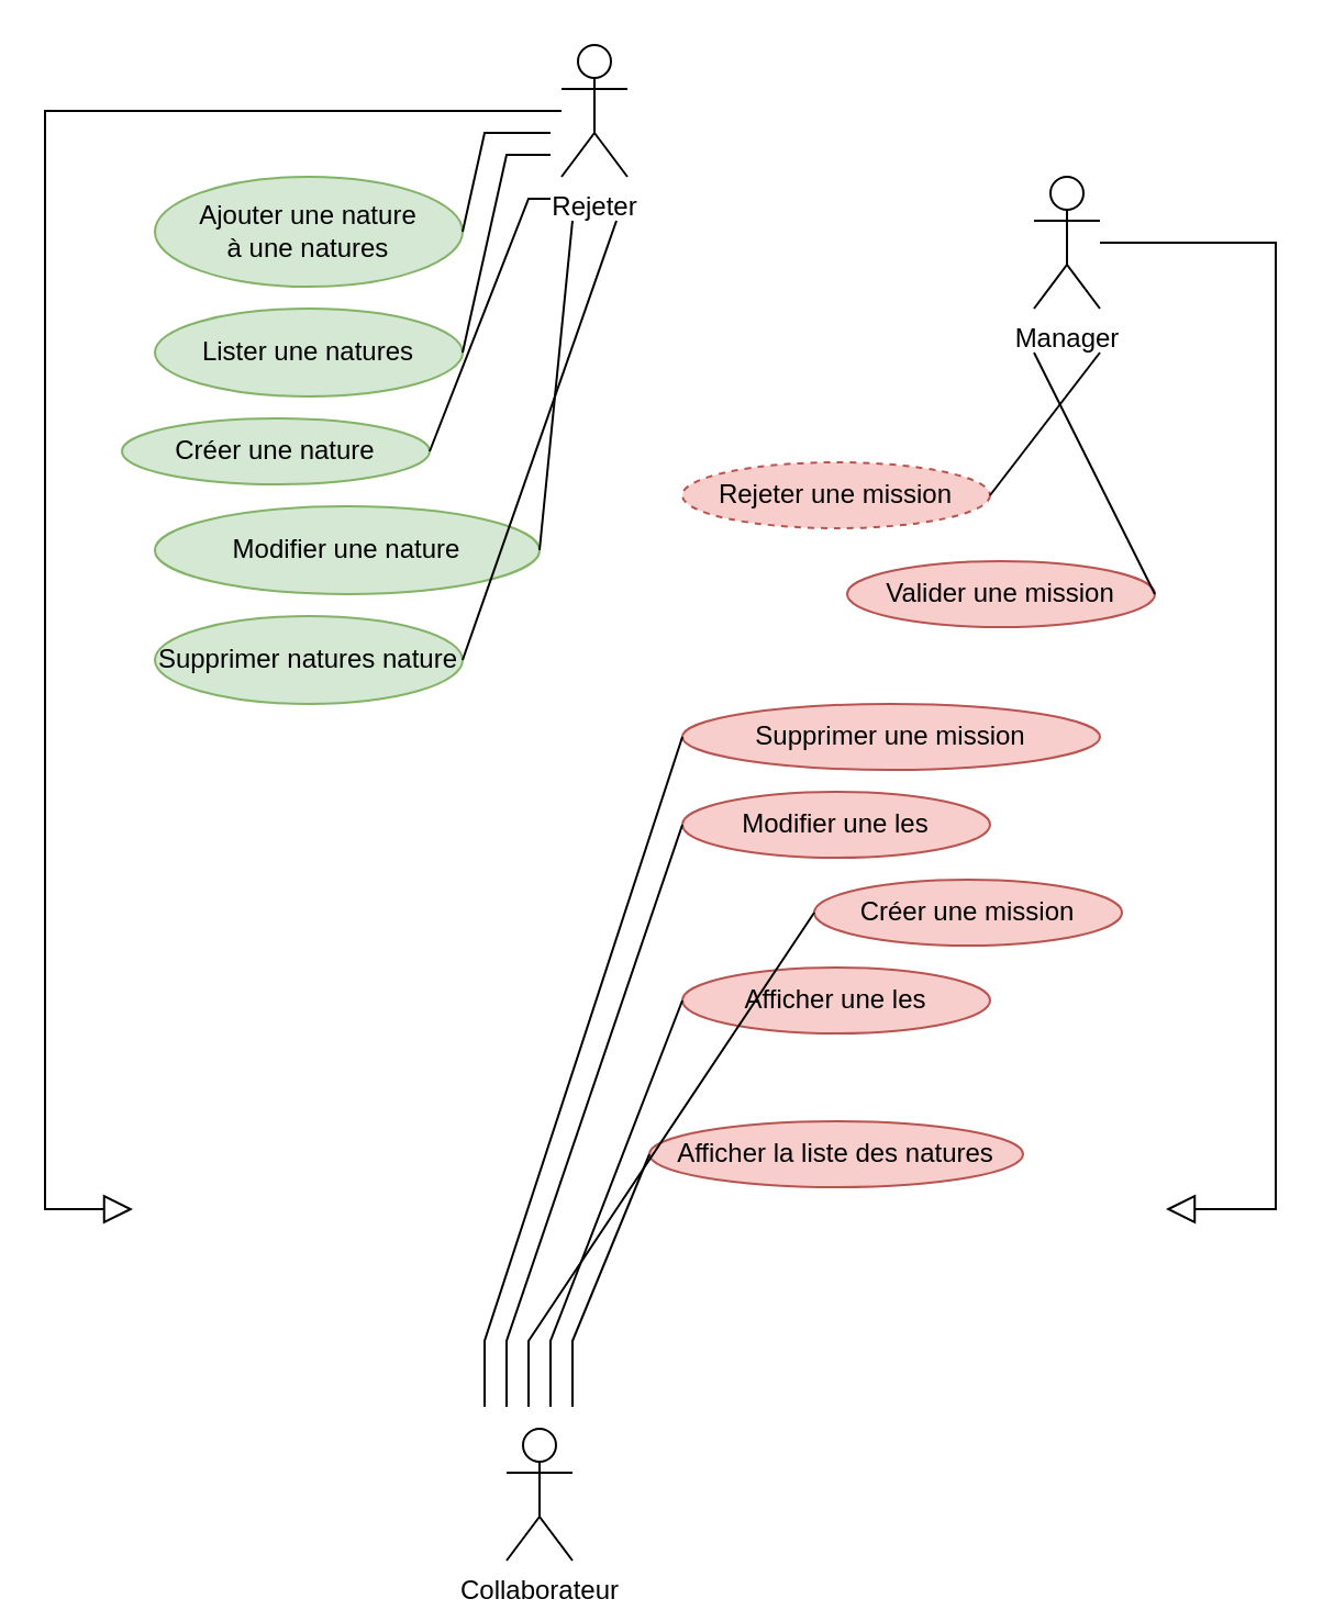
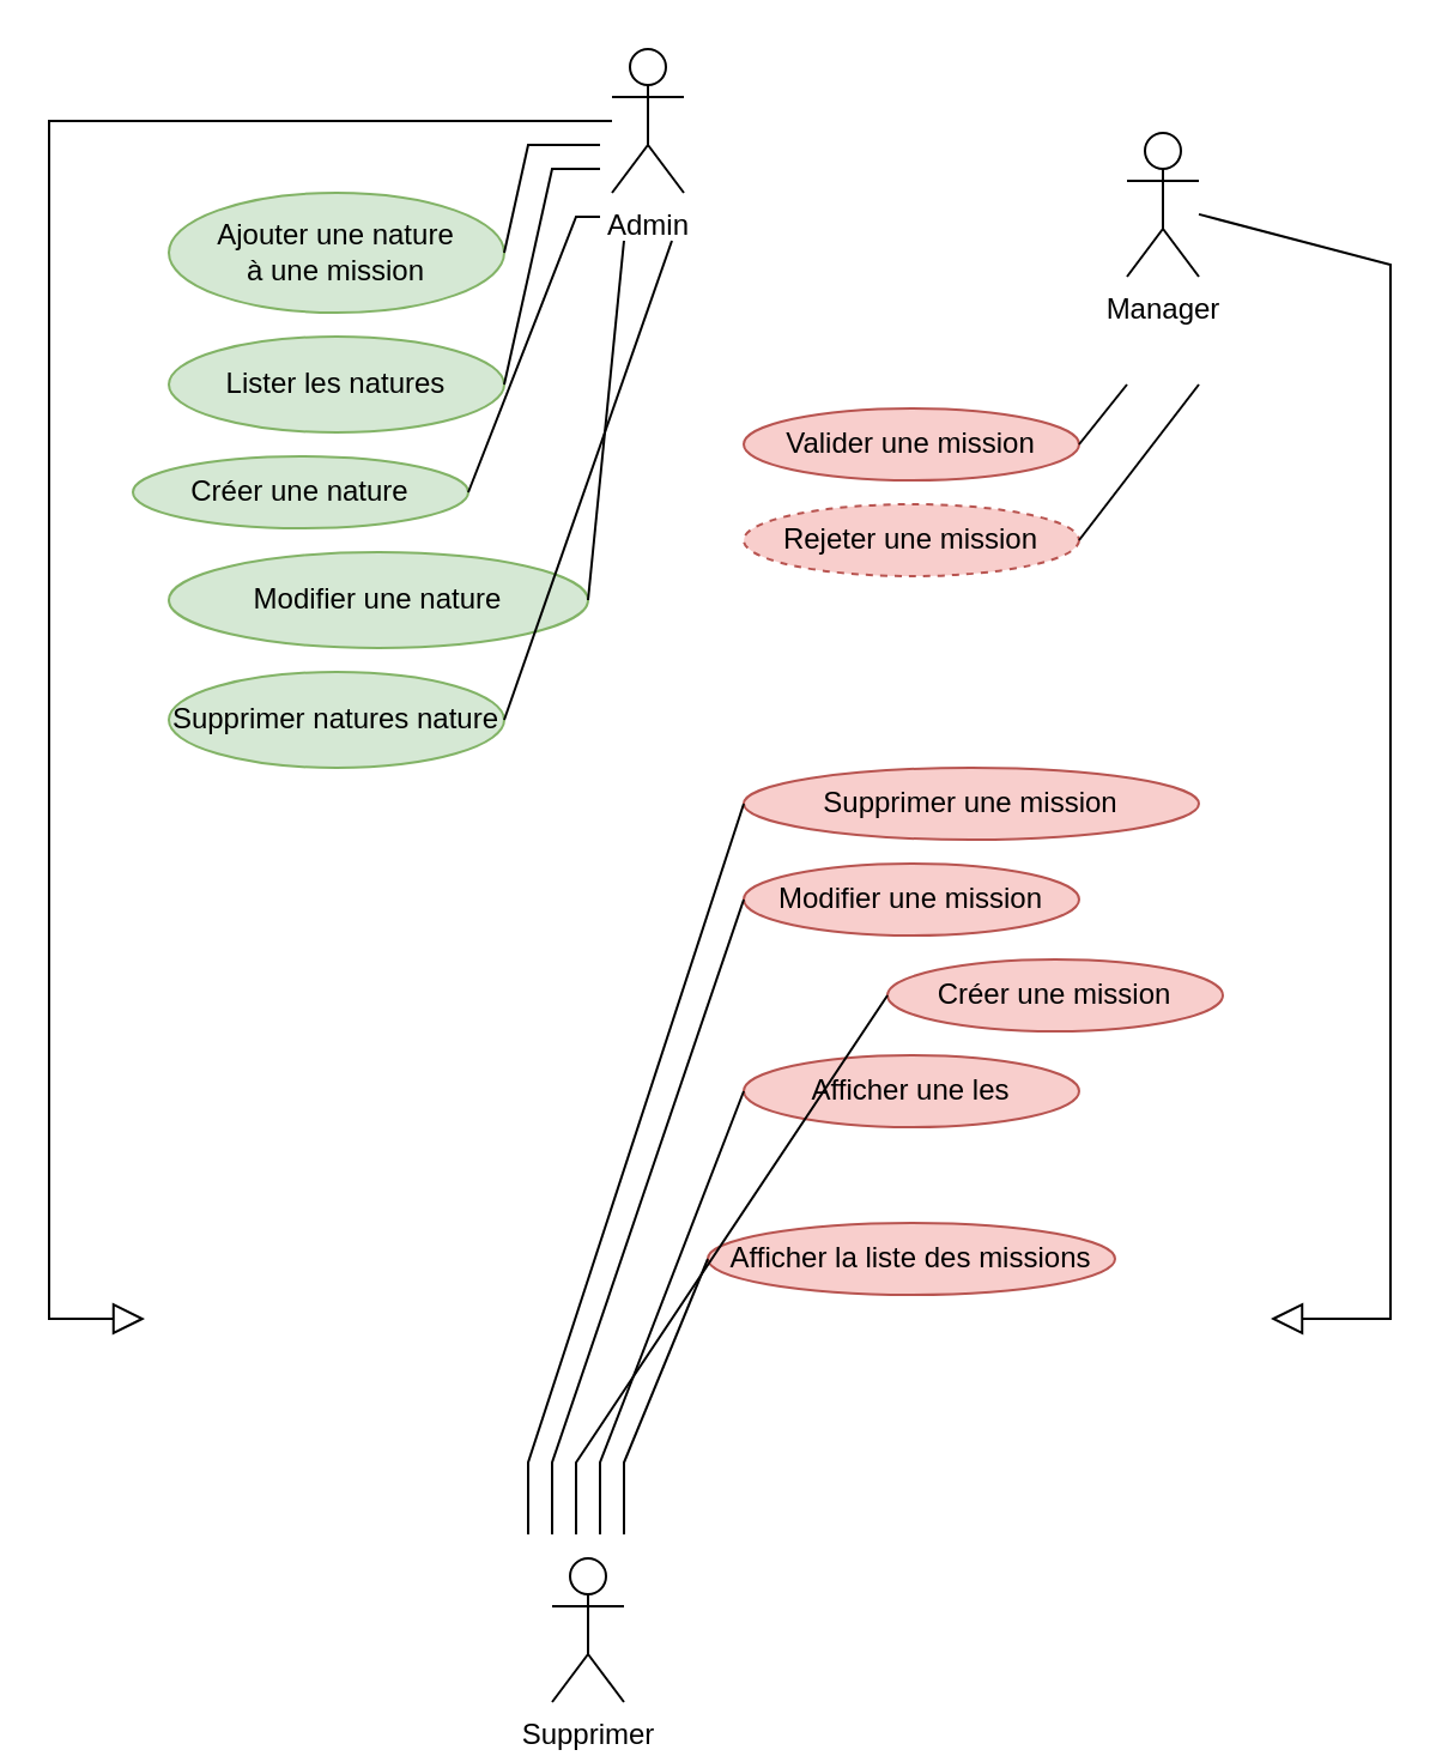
  <mxCell id="0" />
  <mxCell id="1" parent="0" />
- <mxCell id="2" value="&lt;div&gt;Rejeter&lt;/div&gt;" style="shape=umlActor;verticalLabelPosition=bottom;verticalAlign=top;html=1;outlineConnect=0;" vertex="1" parent="1"><mxGeometry x="255" y="20" width="30" height="60" as="geometry" /></mxCell>
- <mxCell id="3" value="&lt;div&gt;Manager&lt;/div&gt;" style="shape=umlActor;verticalLabelPosition=bottom;verticalAlign=top;html=1;outlineConnect=0;" vertex="1" parent="1"><mxGeometry x="470" y="80" width="30" height="60" as="geometry" /></mxCell>
- <mxCell id="4" value="&lt;div&gt;Collaborateur&lt;/div&gt;" style="shape=umlActor;verticalLabelPosition=bottom;verticalAlign=top;html=1;outlineConnect=0;" vertex="1" parent="1"><mxGeometry x="230" y="650" width="30" height="60" as="geometry" /></mxCell>
+ <mxCell id="2" value="&lt;div&gt;Admin&lt;/div&gt;" style="shape=umlActor;verticalLabelPosition=bottom;verticalAlign=top;html=1;outlineConnect=0;" vertex="1" parent="1"><mxGeometry x="255" y="20" width="30" height="60" as="geometry" /></mxCell>
+ <mxCell id="3" value="&lt;div&gt;Manager&lt;/div&gt;" style="shape=umlActor;verticalLabelPosition=bottom;verticalAlign=top;html=1;outlineConnect=0;" vertex="1" parent="1"><mxGeometry x="470" y="55" width="30" height="60" as="geometry" /></mxCell>
+ <mxCell id="4" value="&lt;div&gt;Supprimer&lt;/div&gt;" style="shape=umlActor;verticalLabelPosition=bottom;verticalAlign=top;html=1;outlineConnect=0;" vertex="1" parent="1"><mxGeometry x="230" y="650" width="30" height="60" as="geometry" /></mxCell>
  <mxCell id="5" value="" style="endArrow=block;html=1;rounded=0;endFill=0;endSize=11;" edge="1" parent="1" source="2"><mxGeometry width="50" height="50" relative="1" as="geometry"><mxPoint x="290" y="260" as="sourcePoint" /><mxPoint x="60" y="550" as="targetPoint" /><Array as="points"><mxPoint x="20" y="50" /><mxPoint x="20" y="550" /></Array></mxGeometry></mxCell>
  <mxCell id="6" value="" style="endArrow=block;html=1;rounded=0;endFill=0;endSize=11;startSize=6;" edge="1" parent="1" source="3"><mxGeometry width="50" height="50" relative="1" as="geometry"><mxPoint x="550" y="260" as="sourcePoint" /><mxPoint x="530" y="550" as="targetPoint" /><Array as="points"><mxPoint x="580" y="110" /><mxPoint x="580" y="390" /><mxPoint x="580" y="550" /></Array></mxGeometry></mxCell>
- <mxCell id="7" value="&lt;div&gt;Ajouter une nature&lt;/div&gt;&lt;div&gt;à une natures&lt;/div&gt;" style="ellipse;whiteSpace=wrap;html=1;fillColor=#d5e8d4;strokeColor=#82b366;" vertex="1" parent="1"><mxGeometry x="70" y="80" width="140" height="50" as="geometry" /></mxCell>
- <mxCell id="8" value="&lt;div&gt;Lister une natures&lt;/div&gt;" style="ellipse;whiteSpace=wrap;html=1;fillColor=#d5e8d4;strokeColor=#82b366;" vertex="1" parent="1"><mxGeometry x="70" y="140" width="140" height="40" as="geometry" /></mxCell>
+ <mxCell id="7" value="&lt;div&gt;Ajouter une nature&lt;/div&gt;&lt;div&gt;à une mission&lt;/div&gt;" style="ellipse;whiteSpace=wrap;html=1;fillColor=#d5e8d4;strokeColor=#82b366;" vertex="1" parent="1"><mxGeometry x="70" y="80" width="140" height="50" as="geometry" /></mxCell>
+ <mxCell id="8" value="&lt;div&gt;Lister les natures&lt;/div&gt;" style="ellipse;whiteSpace=wrap;html=1;fillColor=#d5e8d4;strokeColor=#82b366;" vertex="1" parent="1"><mxGeometry x="70" y="140" width="140" height="40" as="geometry" /></mxCell>
  <mxCell id="9" value="&lt;div&gt;Créer une nature&lt;/div&gt;" style="ellipse;whiteSpace=wrap;html=1;fillColor=#d5e8d4;strokeColor=#82b366;" vertex="1" parent="1"><mxGeometry x="55" y="190" width="140" height="30" as="geometry" /></mxCell>
  <mxCell id="10" value="&lt;div&gt;Modifier une nature&lt;/div&gt;" style="ellipse;whiteSpace=wrap;html=1;fillColor=#d5e8d4;strokeColor=#82b366;" vertex="1" parent="1"><mxGeometry x="70" y="230" width="175" height="40" as="geometry" /></mxCell>
  <mxCell id="11" value="&lt;div&gt;Supprimer natures nature&lt;/div&gt;" style="ellipse;whiteSpace=wrap;html=1;fillColor=#d5e8d4;strokeColor=#82b366;" vertex="1" parent="1"><mxGeometry x="70" y="280" width="140" height="40" as="geometry" /></mxCell>
  <mxCell id="12" value="" style="endArrow=none;html=1;rounded=0;startSize=6;endSize=11;exitX=1;exitY=0.5;exitDx=0;exitDy=0;" edge="1" parent="1" source="7"><mxGeometry width="50" height="50" relative="1" as="geometry"><mxPoint x="290" y="290" as="sourcePoint" /><mxPoint x="250" y="60" as="targetPoint" /><Array as="points"><mxPoint x="220" y="60" /><mxPoint x="250" y="60" /></Array></mxGeometry></mxCell>
  <mxCell id="13" value="" style="endArrow=none;html=1;rounded=0;startSize=6;endSize=11;exitX=1;exitY=0.5;exitDx=0;exitDy=0;" edge="1" parent="1" source="8"><mxGeometry width="50" height="50" relative="1" as="geometry"><mxPoint x="210" y="170" as="sourcePoint" /><mxPoint x="250" y="70" as="targetPoint" /><Array as="points"><mxPoint x="230" y="70" /></Array></mxGeometry></mxCell>
  <mxCell id="14" value="" style="endArrow=none;html=1;rounded=0;startSize=6;endSize=11;exitX=1;exitY=0.5;exitDx=0;exitDy=0;" edge="1" parent="1" source="9"><mxGeometry width="50" height="50" relative="1" as="geometry"><mxPoint x="210" y="200" as="sourcePoint" /><mxPoint x="250" y="90" as="targetPoint" /><Array as="points"><mxPoint x="240" y="90" /></Array></mxGeometry></mxCell>
  <mxCell id="15" value="" style="endArrow=none;html=1;rounded=0;startSize=6;endSize=11;exitX=1;exitY=0.5;exitDx=0;exitDy=0;" edge="1" parent="1" source="10"><mxGeometry width="50" height="50" relative="1" as="geometry"><mxPoint x="210" y="270" as="sourcePoint" /><mxPoint x="260" y="100" as="targetPoint" /><Array as="points" /></mxGeometry></mxCell>
  <mxCell id="16" value="" style="endArrow=none;html=1;rounded=0;startSize=6;endSize=11;exitX=1;exitY=0.5;exitDx=0;exitDy=0;" edge="1" parent="1" source="11"><mxGeometry width="50" height="50" relative="1" as="geometry"><mxPoint x="190" y="310" as="sourcePoint" /><mxPoint x="280" y="100" as="targetPoint" /></mxGeometry></mxCell>
  <mxCell id="17" value="&lt;div&gt;Rejeter une mission&lt;/div&gt;" style="ellipse;whiteSpace=wrap;html=1;fillColor=#f8cecc;strokeColor=#b85450;dashed=1;" vertex="1" parent="1"><mxGeometry x="310" y="210" width="140" height="30" as="geometry" /></mxCell>
- <mxCell id="18" value="&lt;div&gt;Valider une mission&lt;br&gt;&lt;/div&gt;" style="ellipse;whiteSpace=wrap;html=1;fillColor=#f8cecc;strokeColor=#b85450;" vertex="1" parent="1"><mxGeometry x="385" y="255" width="140" height="30" as="geometry" /></mxCell>
+ <mxCell id="18" value="&lt;div&gt;Valider une mission&lt;br&gt;&lt;/div&gt;" style="ellipse;whiteSpace=wrap;html=1;fillColor=#f8cecc;strokeColor=#b85450;" vertex="1" parent="1"><mxGeometry x="310" y="170" width="140" height="30" as="geometry" /></mxCell>
  <mxCell id="19" value="" style="endArrow=none;html=1;rounded=0;startSize=6;endSize=11;entryX=1;entryY=0.5;entryDx=0;entryDy=0;" edge="1" parent="1" target="18"><mxGeometry width="50" height="50" relative="1" as="geometry"><mxPoint x="470" y="160" as="sourcePoint" /><mxPoint x="330" y="200" as="targetPoint" /><Array as="points" /></mxGeometry></mxCell>
  <mxCell id="20" value="" style="endArrow=none;html=1;rounded=0;startSize=6;endSize=11;exitX=1;exitY=0.5;exitDx=0;exitDy=0;" edge="1" parent="1" source="17"><mxGeometry width="50" height="50" relative="1" as="geometry"><mxPoint x="340" y="240" as="sourcePoint" /><mxPoint x="500" y="160" as="targetPoint" /></mxGeometry></mxCell>
  <mxCell id="21" value="&lt;div&gt;Supprimer une mission&lt;br&gt;&lt;/div&gt;" style="ellipse;whiteSpace=wrap;html=1;fillColor=#f8cecc;strokeColor=#b85450;" vertex="1" parent="1"><mxGeometry x="310" y="320" width="190" height="30" as="geometry" /></mxCell>
- <mxCell id="22" value="&lt;div&gt;Modifier une les&lt;/div&gt;" style="ellipse;whiteSpace=wrap;html=1;fillColor=#f8cecc;strokeColor=#b85450;" vertex="1" parent="1"><mxGeometry x="310" y="360" width="140" height="30" as="geometry" /></mxCell>
+ <mxCell id="22" value="&lt;div&gt;Modifier une mission&lt;/div&gt;" style="ellipse;whiteSpace=wrap;html=1;fillColor=#f8cecc;strokeColor=#b85450;" vertex="1" parent="1"><mxGeometry x="310" y="360" width="140" height="30" as="geometry" /></mxCell>
  <mxCell id="23" value="&lt;div&gt;Créer une mission&lt;br&gt;&lt;/div&gt;" style="ellipse;whiteSpace=wrap;html=1;fillColor=#f8cecc;strokeColor=#b85450;" vertex="1" parent="1"><mxGeometry x="370" y="400" width="140" height="30" as="geometry" /></mxCell>
  <mxCell id="24" value="&lt;div&gt;Afficher une les&lt;/div&gt;" style="ellipse;whiteSpace=wrap;html=1;fillColor=#f8cecc;strokeColor=#b85450;" vertex="1" parent="1"><mxGeometry x="310" y="440" width="140" height="30" as="geometry" /></mxCell>
- <mxCell id="25" value="&lt;div&gt;Afficher la liste des natures&lt;/div&gt;" style="ellipse;whiteSpace=wrap;html=1;fillColor=#f8cecc;strokeColor=#b85450;" vertex="1" parent="1"><mxGeometry x="295" y="510" width="170" height="30" as="geometry" /></mxCell>
+ <mxCell id="25" value="&lt;div&gt;Afficher la liste des missions&lt;/div&gt;" style="ellipse;whiteSpace=wrap;html=1;fillColor=#f8cecc;strokeColor=#b85450;" vertex="1" parent="1"><mxGeometry x="295" y="510" width="170" height="30" as="geometry" /></mxCell>
  <mxCell id="26" value="" style="endArrow=none;html=1;rounded=0;startSize=6;endSize=11;entryX=0;entryY=0.5;entryDx=0;entryDy=0;" edge="1" parent="1" target="21"><mxGeometry width="50" height="50" relative="1" as="geometry"><mxPoint x="220" y="640" as="sourcePoint" /><mxPoint x="370" y="480" as="targetPoint" /><Array as="points"><mxPoint x="220" y="610" /></Array></mxGeometry></mxCell>
  <mxCell id="27" value="" style="endArrow=none;html=1;rounded=0;startSize=6;endSize=11;entryX=0;entryY=0.5;entryDx=0;entryDy=0;" edge="1" parent="1" target="22"><mxGeometry width="50" height="50" relative="1" as="geometry"><mxPoint x="230" y="640" as="sourcePoint" /><mxPoint x="370" y="480" as="targetPoint" /><Array as="points"><mxPoint x="230" y="610" /></Array></mxGeometry></mxCell>
  <mxCell id="28" value="" style="endArrow=none;html=1;rounded=0;startSize=6;endSize=11;entryX=0;entryY=0.5;entryDx=0;entryDy=0;" edge="1" parent="1" target="23"><mxGeometry width="50" height="50" relative="1" as="geometry"><mxPoint x="240" y="640" as="sourcePoint" /><mxPoint x="370" y="480" as="targetPoint" /><Array as="points"><mxPoint x="240" y="610" /></Array></mxGeometry></mxCell>
  <mxCell id="29" value="" style="endArrow=none;html=1;rounded=0;startSize=6;endSize=11;entryX=0;entryY=0.5;entryDx=0;entryDy=0;" edge="1" parent="1" target="24"><mxGeometry width="50" height="50" relative="1" as="geometry"><mxPoint x="250" y="640" as="sourcePoint" /><mxPoint x="370" y="480" as="targetPoint" /><Array as="points"><mxPoint x="250" y="610" /></Array></mxGeometry></mxCell>
  <mxCell id="30" value="" style="endArrow=none;html=1;rounded=0;startSize=6;endSize=11;exitX=0;exitY=0.5;exitDx=0;exitDy=0;" edge="1" parent="1" source="25"><mxGeometry width="50" height="50" relative="1" as="geometry"><mxPoint x="320" y="530" as="sourcePoint" /><mxPoint x="260" y="640" as="targetPoint" /><Array as="points"><mxPoint x="260" y="610" /></Array></mxGeometry></mxCell>
